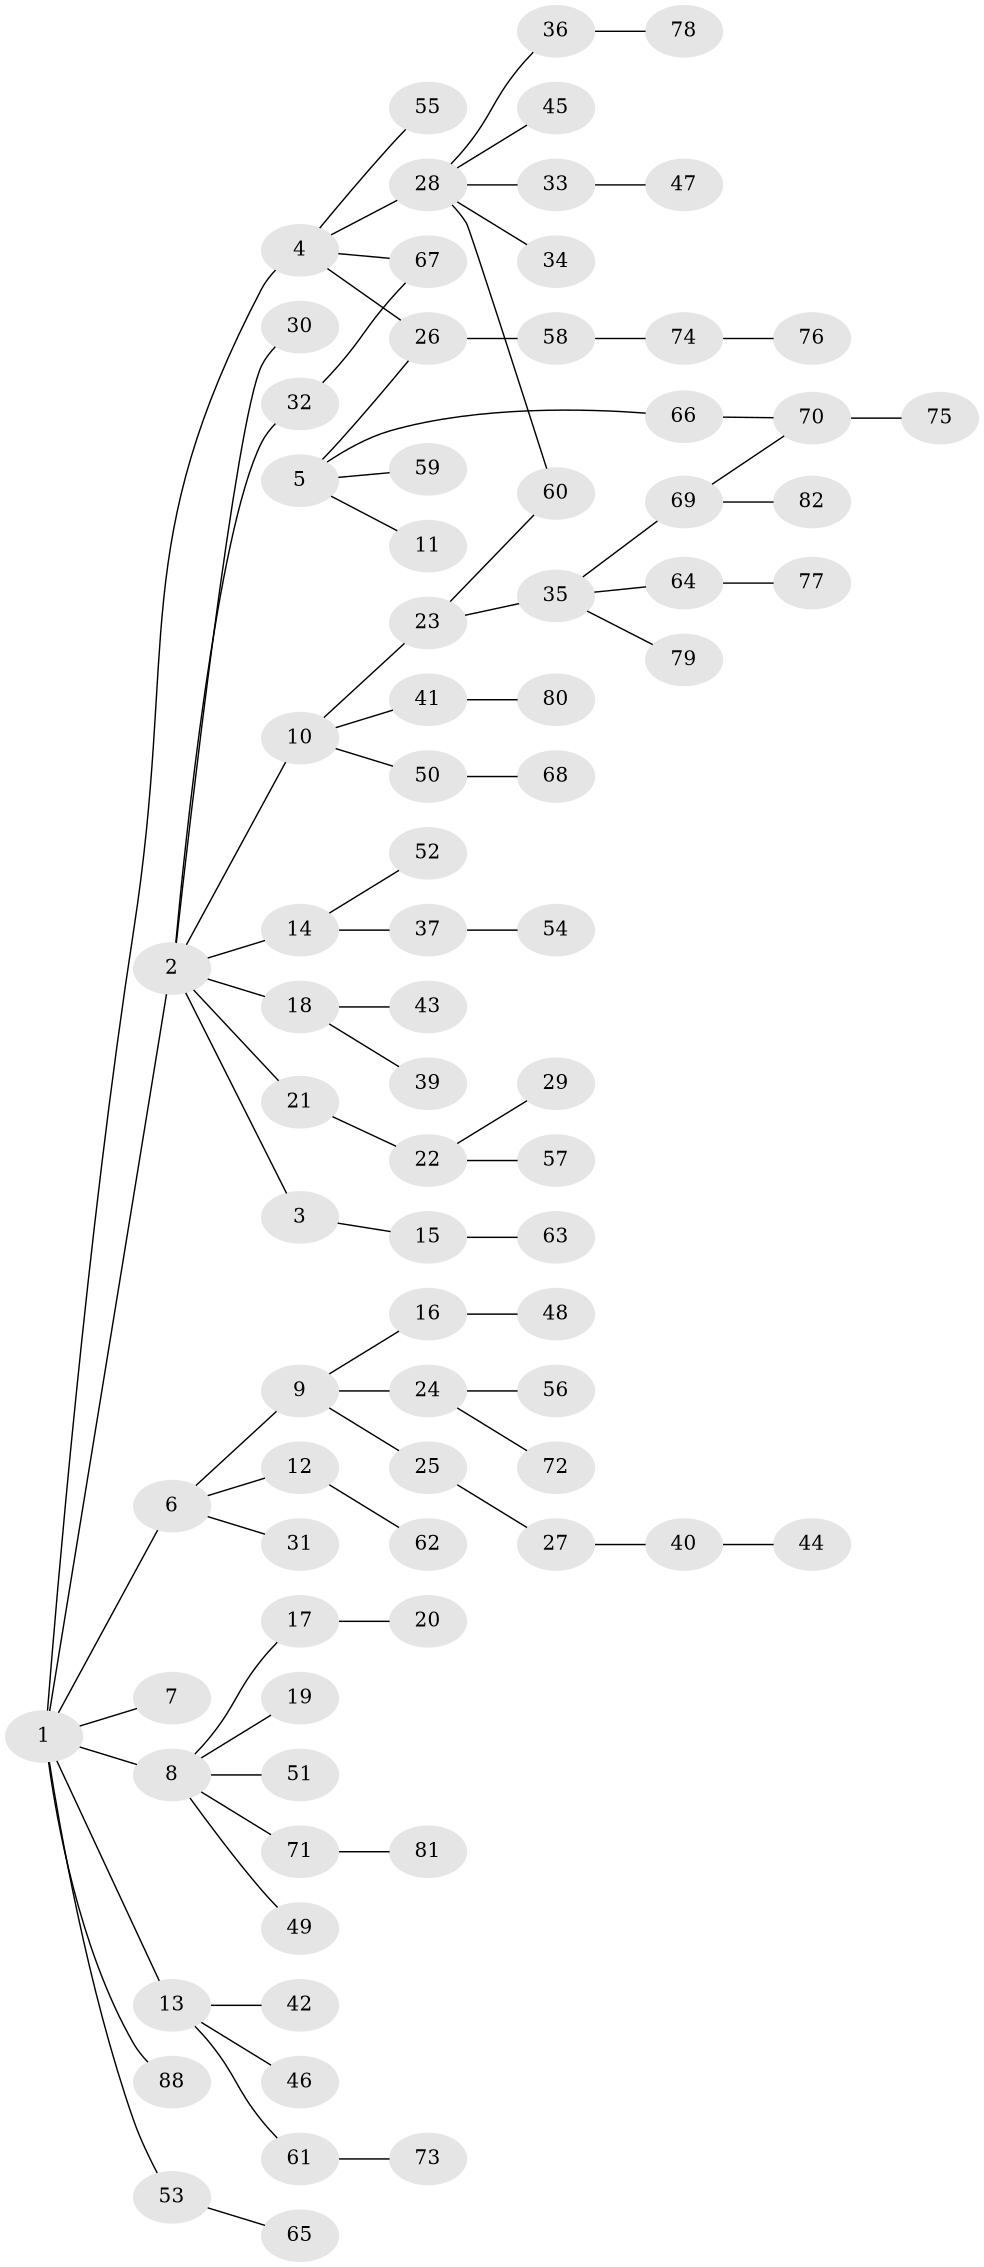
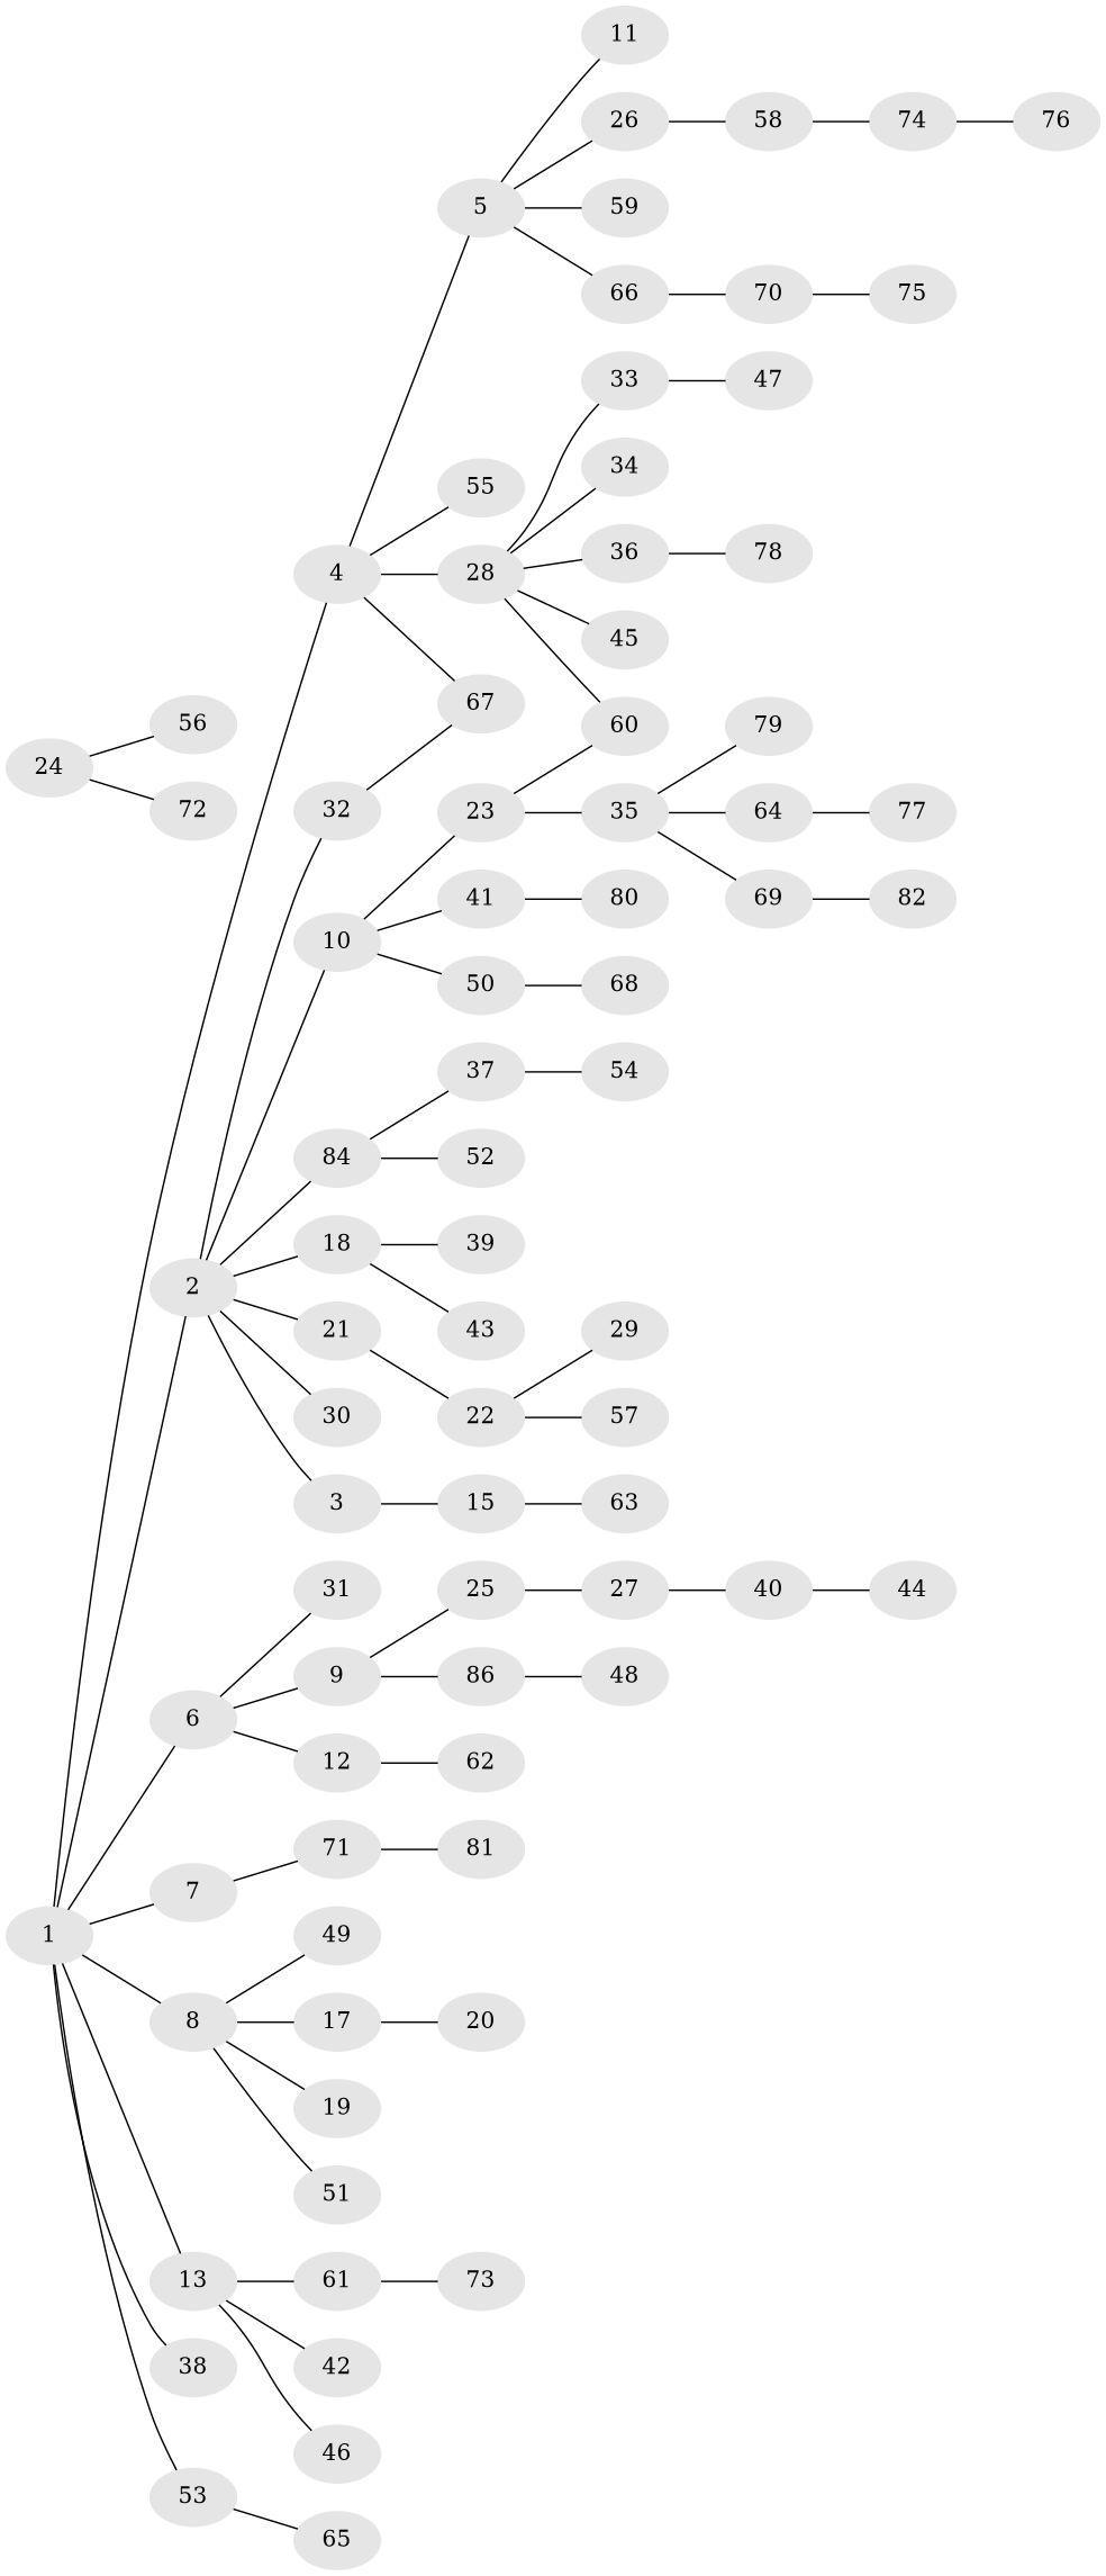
  graph {
    rankdir=LR
    node [color=gray90 style=filled]
    1
    2
    4
    6
    7
    8
    13
-   38 [label=88]
+   38
    53
    3
    10
-   14
+   14 [label=84]
    18
    21
    30
    32
    5
    28
    55
    67
    9
    12
    31
    71
    49
    17
    19
    51
    42
    46
    61
    65
    15
    23
    41
    50
    37
    52
    39
    43
    22
    63
    11
    26
    59
    66
    60
    33
    34
    36
    45
    58
    70
-   16
+   16 [label=86]
    24
    25
    62
    81
    20
    48
    56
    72
    27
    35
    80
    68
    73
    54
    29
    57
    64
    69
    79
    40
    74
    44
    47
    78
    77
    82
    76
    75
    1 -- 2
    1 -- 4
    1 -- 6
    1 -- 7
    1 -- 8
    1 -- 13
    1 -- 38
    1 -- 53
    2 -- 3
    2 -- 10
    2 -- 14
    2 -- 18
    2 -- 21
    2 -- 30
    2 -- 32
-   4 -- 26
+   4 -- 5
    4 -- 28
    4 -- 55
    4 -- 67
    6 -- 9
    6 -- 12
    6 -- 31
-   8 -- 71
+   7 -- 71
    8 -- 49
    8 -- 17
    8 -- 19
    8 -- 51
    13 -- 42
    13 -- 46
    13 -- 61
    53 -- 65
    3 -- 15
    10 -- 23
    10 -- 41
    10 -- 50
    14 -- 37
    14 -- 52
    18 -- 39
    18 -- 43
    21 -- 22
    32 -- 67
    5 -- 11
    5 -- 26
    5 -- 59
    5 -- 66
    28 -- 60
    28 -- 33
    28 -- 34
    28 -- 36
    28 -- 45
    9 -- 16
-   9 -- 24
    9 -- 25
    12 -- 62
    71 -- 81
    17 -- 20
    61 -- 73
    15 -- 63
    23 -- 60
    23 -- 35
    41 -- 80
    50 -- 68
    37 -- 54
    22 -- 29
    22 -- 57
    26 -- 58
    66 -- 70
    33 -- 47
    36 -- 78
    58 -- 74
    70 -- 75
    16 -- 48
    24 -- 56
    24 -- 72
    25 -- 27
    27 -- 40
    35 -- 64
    35 -- 69
    35 -- 79
    64 -- 77
-   69 -- 70
    69 -- 82
    40 -- 44
    74 -- 76
  }
